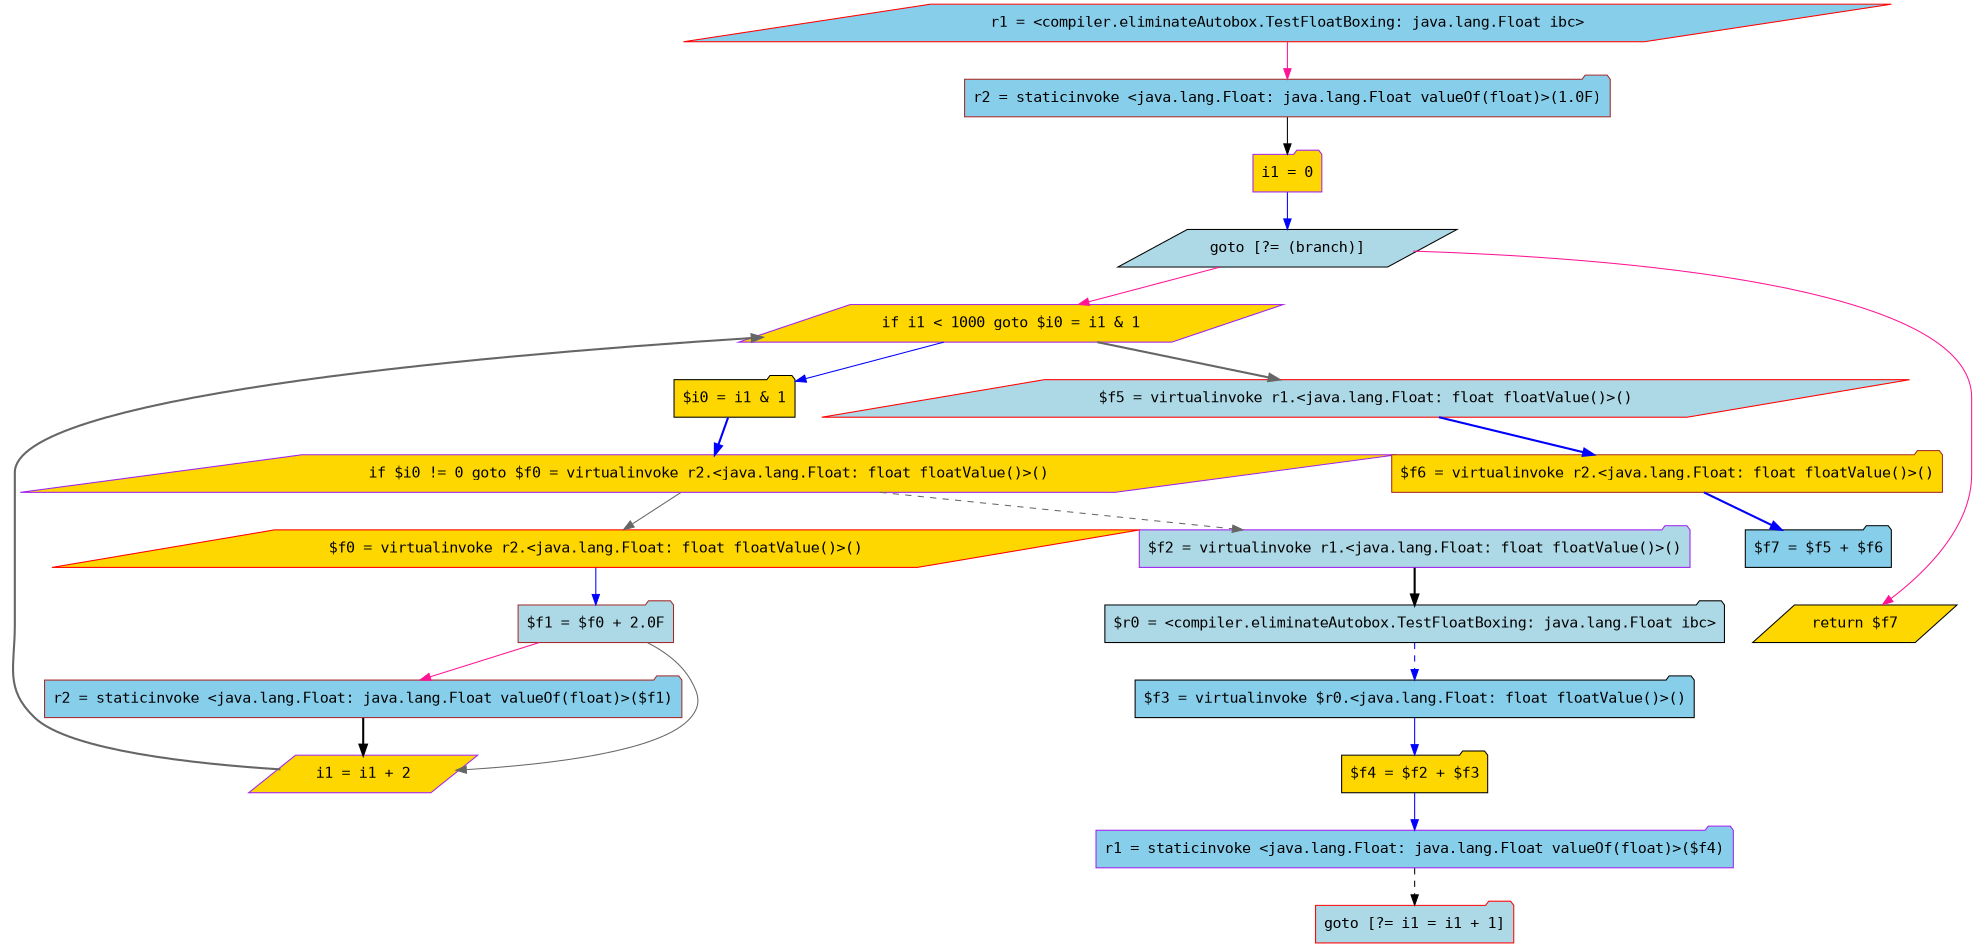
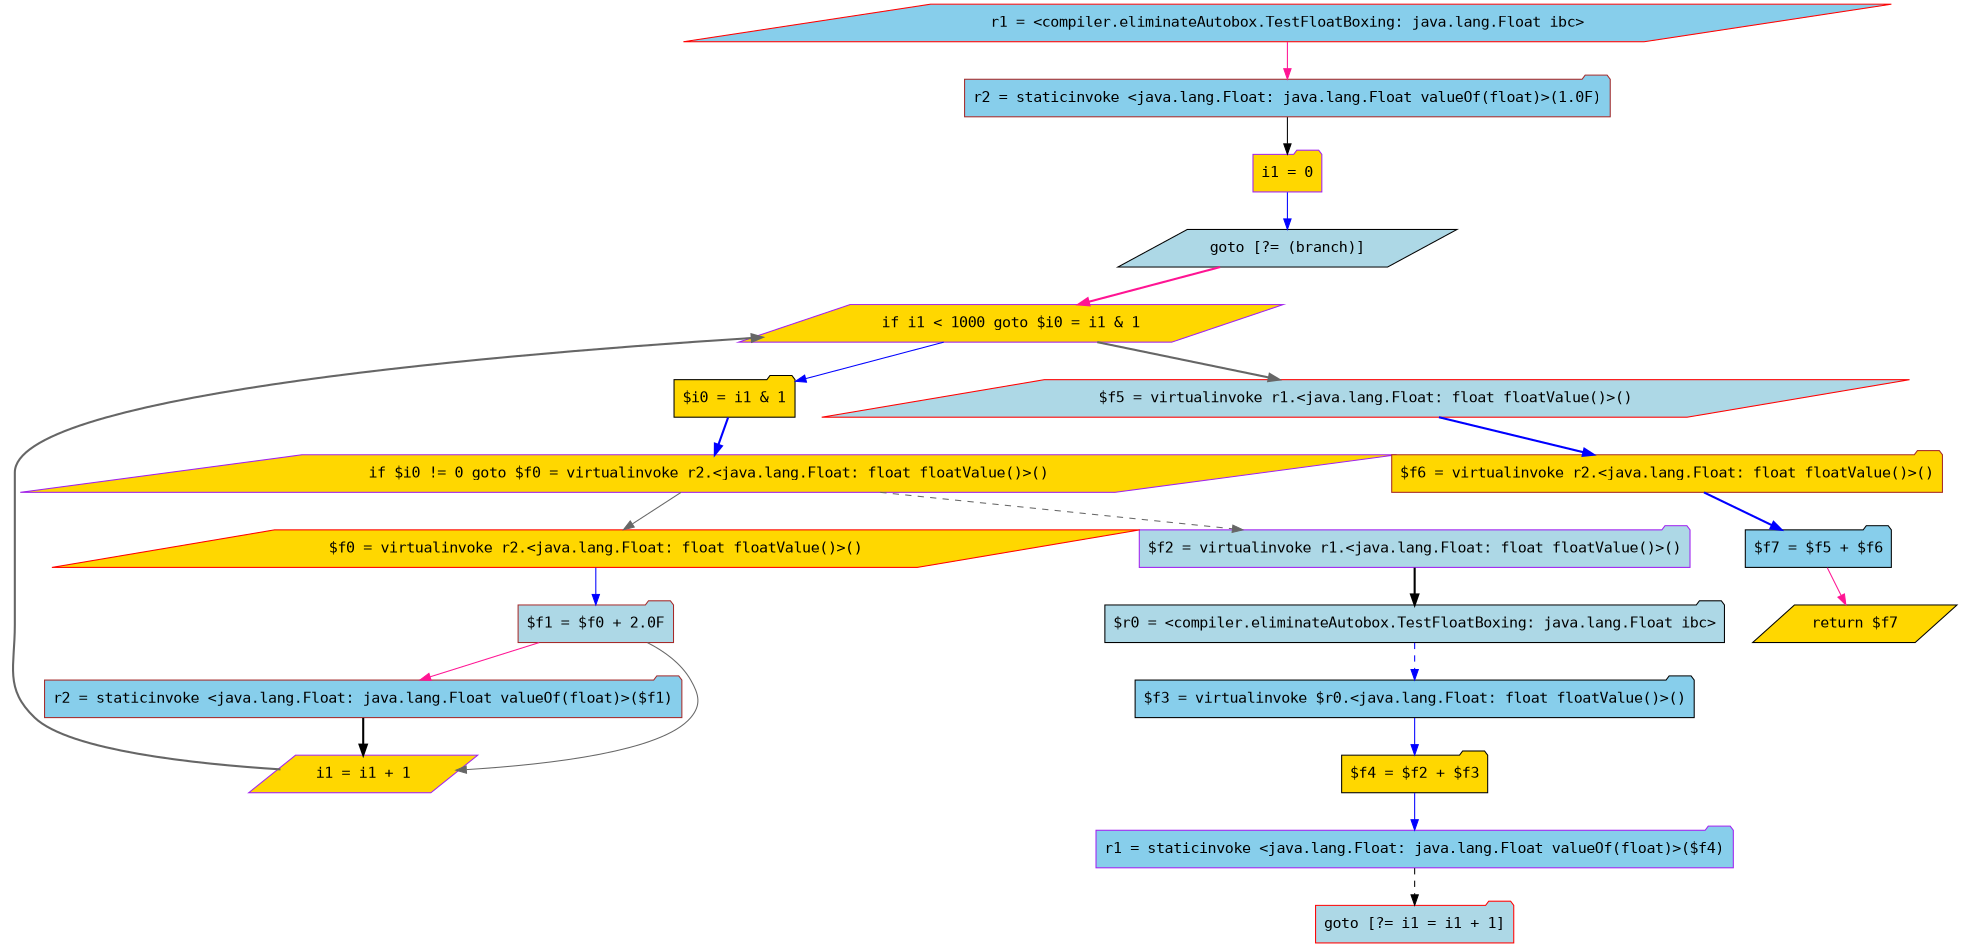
  digraph {
    fontname="DejaVu Sans Mono"
    node [color=black fillcolor=gold fontname="DejaVu Sans Mono" shape=folder style=filled]
    edge [color=blue fontname="DejaVu Sans Mono" style=solid]
    "r1 = <compiler.eliminateAutobox.TestFloatBoxing: java.lang.Float ibc>" [color=red fillcolor=skyblue shape=parallelogram]
    "r2 = staticinvoke <java.lang.Float: java.lang.Float valueOf(float)>(1.0F)" [color=brown fillcolor=skyblue]
    "i1 = 0" [color=purple]
    "goto [?= (branch)]" [fillcolor=lightblue shape=parallelogram]
    "if i1 < 1000 goto $i0 = i1 & 1" [color=purple shape=parallelogram]
    "$i0 = i1 & 1"
    "$f5 = virtualinvoke r1.<java.lang.Float: float floatValue()>()" [color=red fillcolor=lightblue shape=parallelogram]
    "if $i0 != 0 goto $f0 = virtualinvoke r2.<java.lang.Float: float floatValue()>()" [color=purple shape=parallelogram]
    "$f2 = virtualinvoke r1.<java.lang.Float: float floatValue()>()" [color=purple fillcolor=lightblue]
    "$f0 = virtualinvoke r2.<java.lang.Float: float floatValue()>()" [color=red shape=parallelogram]
    "$r0 = <compiler.eliminateAutobox.TestFloatBoxing: java.lang.Float ibc>" [fillcolor=lightblue]
    "$f1 = $f0 + 2.0F" [color=brown fillcolor=lightblue]
    "$f3 = virtualinvoke $r0.<java.lang.Float: float floatValue()>()" [fillcolor=skyblue]
    "$f4 = $f2 + $f3"
    "r1 = staticinvoke <java.lang.Float: java.lang.Float valueOf(float)>($f4)" [color=purple fillcolor=skyblue]
    "goto [?= i1 = i1 + 1]" [color=red fillcolor=lightblue]
-   "i1 = i1 + 1" [color=purple shape=parallelogram label="i1 = i1 + 2"]
+   "i1 = i1 + 1" [color=purple shape=parallelogram]
    "r2 = staticinvoke <java.lang.Float: java.lang.Float valueOf(float)>($f1)" [color=brown fillcolor=skyblue]
    "$f6 = virtualinvoke r2.<java.lang.Float: float floatValue()>()" [color=brown]
    "$f7 = $f5 + $f6" [fillcolor=skyblue]
    "return $f7" [shape=parallelogram]
    "r1 = <compiler.eliminateAutobox.TestFloatBoxing: java.lang.Float ibc>" -> "r2 = staticinvoke <java.lang.Float: java.lang.Float valueOf(float)>(1.0F)" [color=deeppink]
    "r2 = staticinvoke <java.lang.Float: java.lang.Float valueOf(float)>(1.0F)" -> "i1 = 0" [color=black]
    "i1 = 0" -> "goto [?= (branch)]"
-   "goto [?= (branch)]" -> "if i1 < 1000 goto $i0 = i1 & 1" [color=deeppink]
+   "goto [?= (branch)]" -> "if i1 < 1000 goto $i0 = i1 & 1" [color=deeppink style=bold]
    "if i1 < 1000 goto $i0 = i1 & 1" -> "$i0 = i1 & 1"
    "if i1 < 1000 goto $i0 = i1 & 1" -> "$f5 = virtualinvoke r1.<java.lang.Float: float floatValue()>()" [color=gray40 style=bold]
    "$i0 = i1 & 1" -> "if $i0 != 0 goto $f0 = virtualinvoke r2.<java.lang.Float: float floatValue()>()" [style=bold]
    "$f5 = virtualinvoke r1.<java.lang.Float: float floatValue()>()" -> "$f6 = virtualinvoke r2.<java.lang.Float: float floatValue()>()" [style=bold]
    "if $i0 != 0 goto $f0 = virtualinvoke r2.<java.lang.Float: float floatValue()>()" -> "$f2 = virtualinvoke r1.<java.lang.Float: float floatValue()>()" [color=gray40 style=dashed]
    "if $i0 != 0 goto $f0 = virtualinvoke r2.<java.lang.Float: float floatValue()>()" -> "$f0 = virtualinvoke r2.<java.lang.Float: float floatValue()>()" [color=gray40]
    "$f2 = virtualinvoke r1.<java.lang.Float: float floatValue()>()" -> "$r0 = <compiler.eliminateAutobox.TestFloatBoxing: java.lang.Float ibc>" [color=black style=bold]
    "$f0 = virtualinvoke r2.<java.lang.Float: float floatValue()>()" -> "$f1 = $f0 + 2.0F"
    "$r0 = <compiler.eliminateAutobox.TestFloatBoxing: java.lang.Float ibc>" -> "$f3 = virtualinvoke $r0.<java.lang.Float: float floatValue()>()" [style=dashed]
    "$f1 = $f0 + 2.0F" -> "i1 = i1 + 1" [color=gray40]
    "$f1 = $f0 + 2.0F" -> "r2 = staticinvoke <java.lang.Float: java.lang.Float valueOf(float)>($f1)" [color=deeppink]
    "$f3 = virtualinvoke $r0.<java.lang.Float: float floatValue()>()" -> "$f4 = $f2 + $f3"
    "$f4 = $f2 + $f3" -> "r1 = staticinvoke <java.lang.Float: java.lang.Float valueOf(float)>($f4)"
    "r1 = staticinvoke <java.lang.Float: java.lang.Float valueOf(float)>($f4)" -> "goto [?= i1 = i1 + 1]" [color=black style=dashed]
    "i1 = i1 + 1" -> "if i1 < 1000 goto $i0 = i1 & 1" [color=gray40 style=bold]
    "r2 = staticinvoke <java.lang.Float: java.lang.Float valueOf(float)>($f1)" -> "i1 = i1 + 1" [color=black style=bold]
    "$f6 = virtualinvoke r2.<java.lang.Float: float floatValue()>()" -> "$f7 = $f5 + $f6" [style=bold]
-   "goto [?= (branch)]" -> "return $f7" [color=deeppink]
+   "$f7 = $f5 + $f6" -> "return $f7" [color=deeppink]
  }
